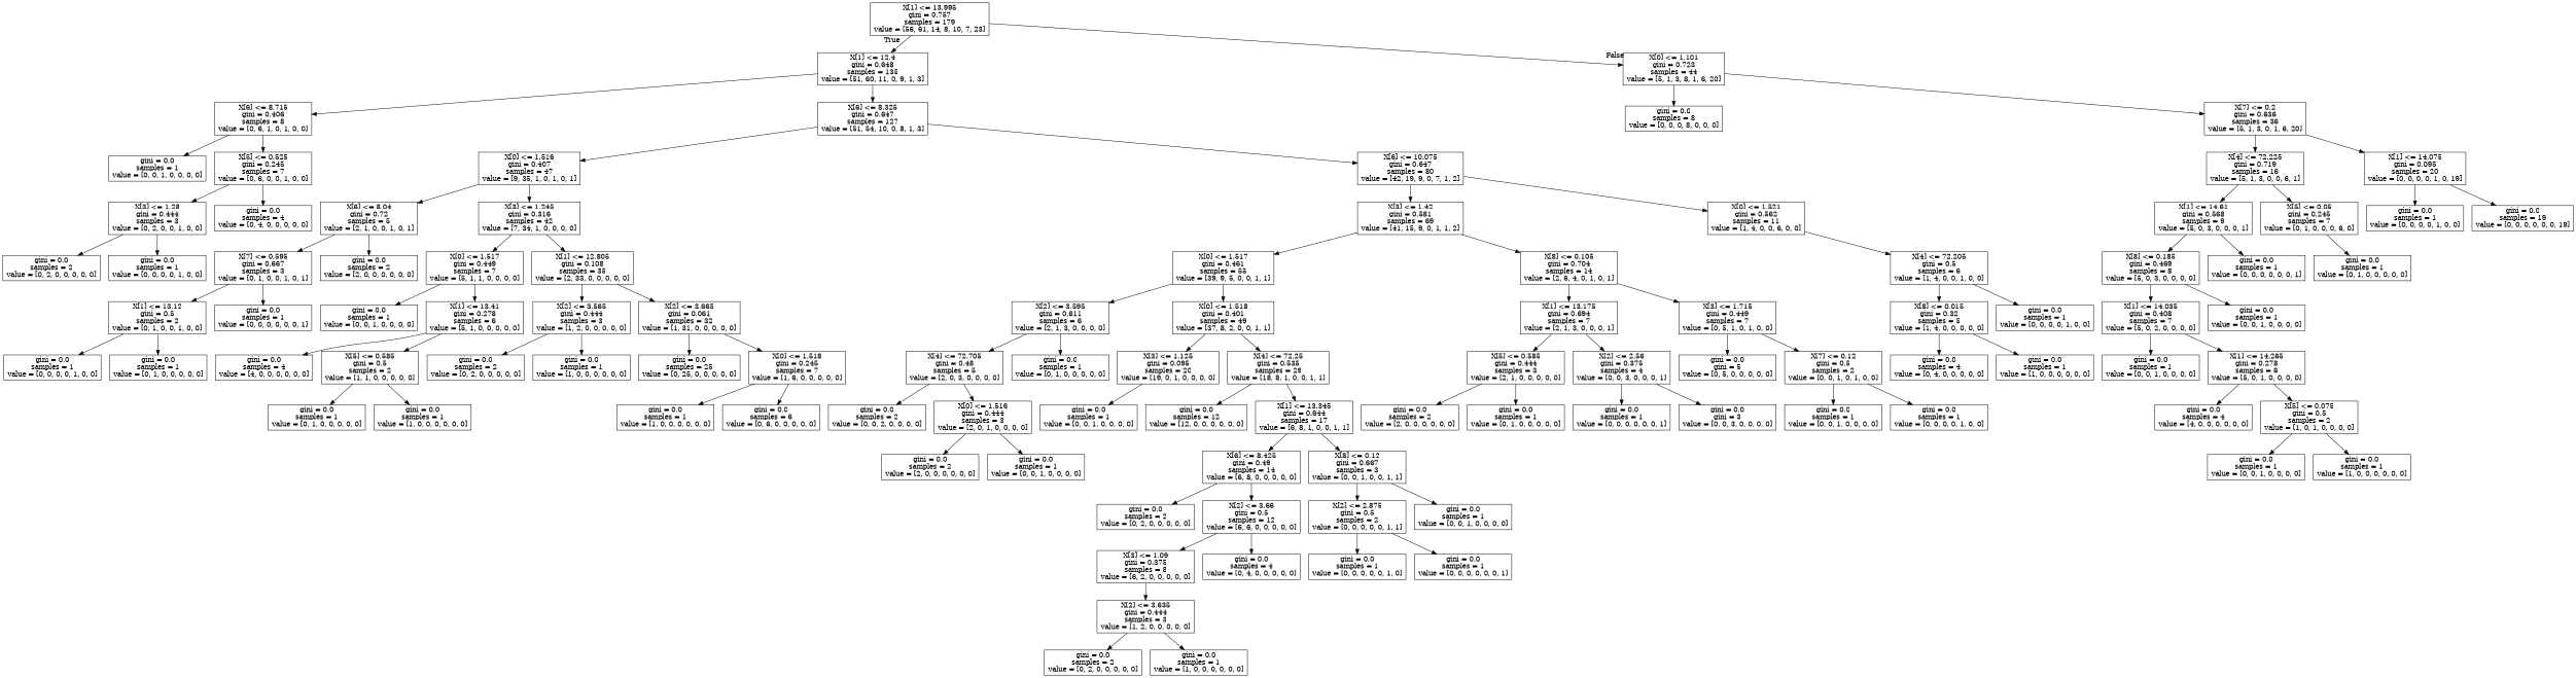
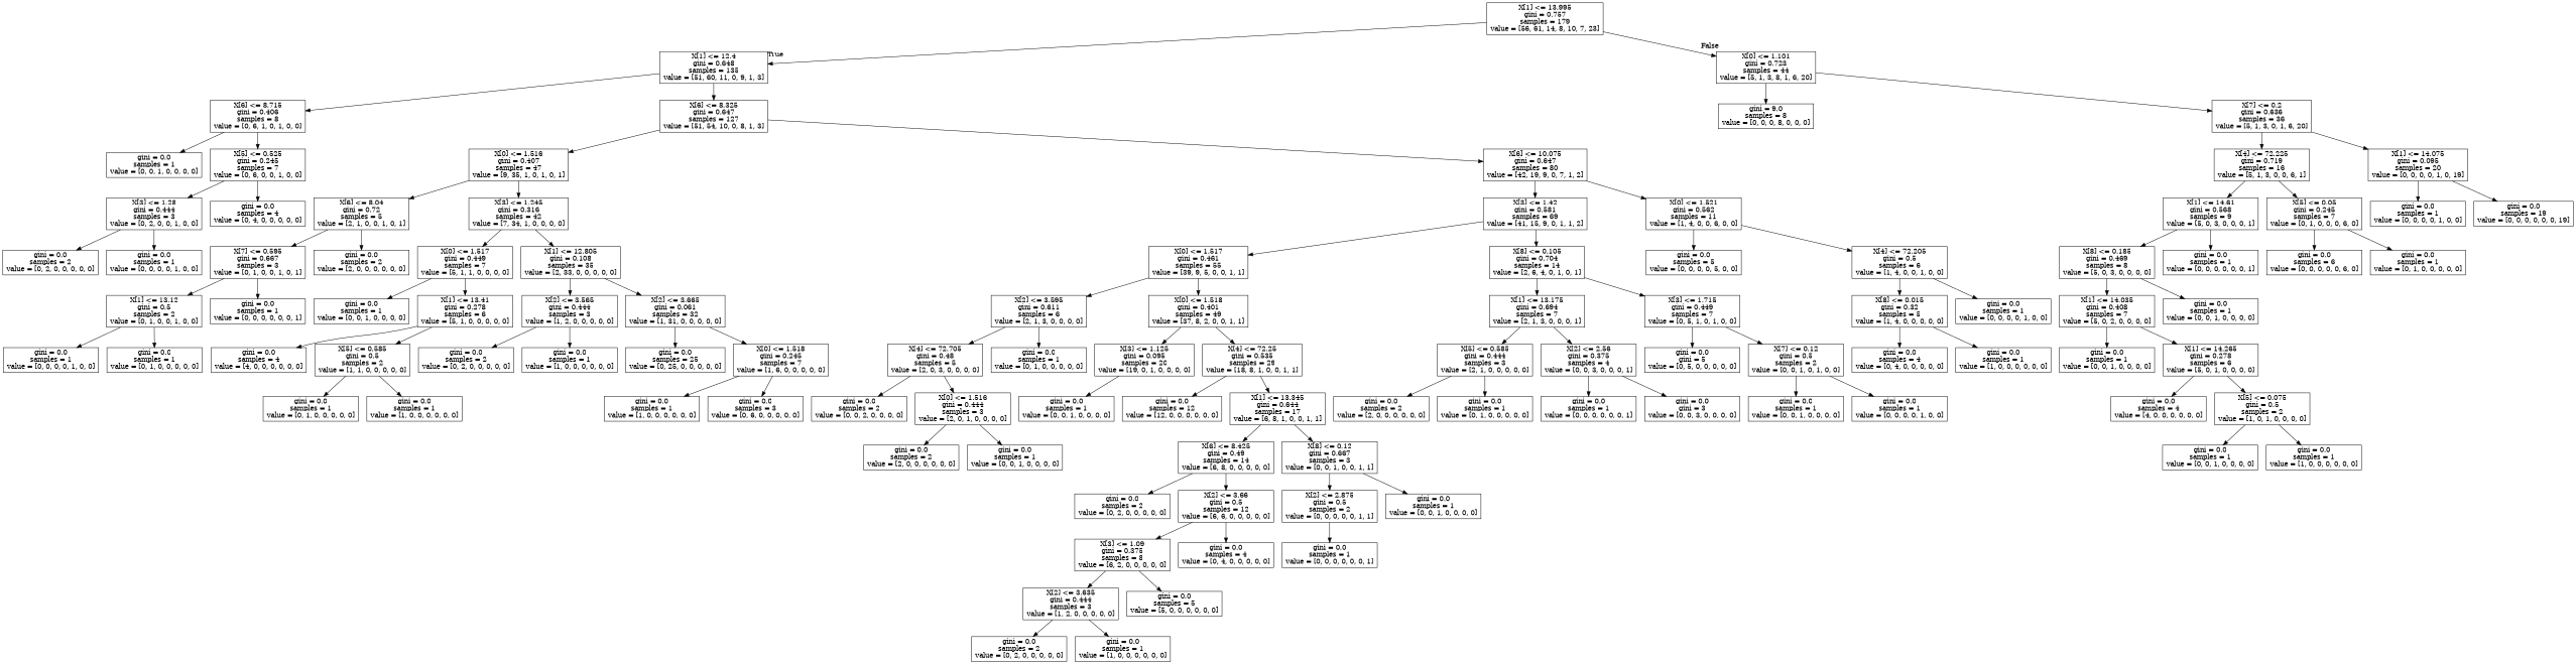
  digraph {
    node [shape=box]
    n1 [label="X[1] <= 13.995\ngini = 0.757\nsamples = 179\nvalue = [56, 61, 14, 8, 10, 7, 23]"]
    n2 [label="X[1] <= 12.4\ngini = 0.648\nsamples = 135\nvalue = [51, 60, 11, 0, 9, 1, 3]"]
    n3 [label="X[0] <= 1.101\ngini = 0.723\nsamples = 44\nvalue = [5, 1, 3, 8, 1, 6, 20]"]
    n4 [label="X[6] <= 8.715\ngini = 0.406\nsamples = 8\nvalue = [0, 6, 1, 0, 1, 0, 0]"]
    n5 [label="X[6] <= 8.325\ngini = 0.647\nsamples = 127\nvalue = [51, 54, 10, 0, 8, 1, 3]"]
-   n6 [label="gini = 0.0\nsamples = 8\nvalue = [0, 0, 0, 8, 0, 0, 0]"]
+   n6 [label="gini = 9.0\nsamples = 8\nvalue = [0, 0, 0, 8, 0, 0, 0]"]
    n7 [label="X[7] <= 0.2\ngini = 0.636\nsamples = 36\nvalue = [5, 1, 3, 0, 1, 6, 20]"]
    n8 [label="gini = 0.0\nsamples = 1\nvalue = [0, 0, 1, 0, 0, 0, 0]"]
    n9 [label="X[5] <= 0.525\ngini = 0.245\nsamples = 7\nvalue = [0, 6, 0, 0, 1, 0, 0]"]
    n10 [label="X[0] <= 1.516\ngini = 0.407\nsamples = 47\nvalue = [9, 35, 1, 0, 1, 0, 1]"]
    n11 [label="X[6] <= 10.075\ngini = 0.647\nsamples = 80\nvalue = [42, 19, 9, 0, 7, 1, 2]"]
    n12 [label="X[3] <= 1.28\ngini = 0.444\nsamples = 3\nvalue = [0, 2, 0, 0, 1, 0, 0]"]
    n13 [label="gini = 0.0\nsamples = 4\nvalue = [0, 4, 0, 0, 0, 0, 0]"]
    n14 [label="gini = 0.0\nsamples = 2\nvalue = [0, 2, 0, 0, 0, 0, 0]"]
    n15 [label="gini = 0.0\nsamples = 1\nvalue = [0, 0, 0, 0, 1, 0, 0]"]
    n16 [label="X[6] <= 8.04\ngini = 0.72\nsamples = 5\nvalue = [2, 1, 0, 0, 1, 0, 1]"]
    n17 [label="X[3] <= 1.245\ngini = 0.316\nsamples = 42\nvalue = [7, 34, 1, 0, 0, 0, 0]"]
    n18 [label="X[3] <= 1.42\ngini = 0.581\nsamples = 69\nvalue = [41, 15, 9, 0, 1, 1, 2]"]
    n19 [label="X[0] <= 1.521\ngini = 0.562\nsamples = 11\nvalue = [1, 4, 0, 0, 6, 0, 0]"]
    n20 [label="X[7] <= 0.595\ngini = 0.667\nsamples = 3\nvalue = [0, 1, 0, 0, 1, 0, 1]"]
    n21 [label="gini = 0.0\nsamples = 2\nvalue = [2, 0, 0, 0, 0, 0, 0]"]
    n22 [label="X[0] <= 1.517\ngini = 0.449\nsamples = 7\nvalue = [5, 1, 1, 0, 0, 0, 0]"]
    n23 [label="X[1] <= 12.805\ngini = 0.108\nsamples = 35\nvalue = [2, 33, 0, 0, 0, 0, 0]"]
    n24 [label="X[1] <= 13.12\ngini = 0.5\nsamples = 2\nvalue = [0, 1, 0, 0, 1, 0, 0]"]
    n25 [label="gini = 0.0\nsamples = 1\nvalue = [0, 0, 0, 0, 0, 0, 1]"]
    n26 [label="gini = 0.0\nsamples = 1\nvalue = [0, 0, 0, 0, 1, 0, 0]"]
    n27 [label="gini = 0.0\nsamples = 1\nvalue = [0, 1, 0, 0, 0, 0, 0]"]
    n28 [label="gini = 0.0\nsamples = 1\nvalue = [0, 0, 1, 0, 0, 0, 0]"]
    n29 [label="X[1] <= 13.41\ngini = 0.278\nsamples = 6\nvalue = [5, 1, 0, 0, 0, 0, 0]"]
    n30 [label="X[2] <= 3.565\ngini = 0.444\nsamples = 3\nvalue = [1, 2, 0, 0, 0, 0, 0]"]
    n31 [label="X[2] <= 3.665\ngini = 0.061\nsamples = 32\nvalue = [1, 31, 0, 0, 0, 0, 0]"]
    n32 [label="gini = 0.0\nsamples = 4\nvalue = [4, 0, 0, 0, 0, 0, 0]"]
    n33 [label="X[5] <= 0.585\ngini = 0.5\nsamples = 2\nvalue = [1, 1, 0, 0, 0, 0, 0]"]
    n34 [label="gini = 0.0\nsamples = 1\nvalue = [0, 1, 0, 0, 0, 0, 0]"]
    n35 [label="gini = 0.0\nsamples = 1\nvalue = [1, 0, 0, 0, 0, 0, 0]"]
    n36 [label="gini = 0.0\nsamples = 2\nvalue = [0, 2, 0, 0, 0, 0, 0]"]
    n37 [label="gini = 0.0\nsamples = 1\nvalue = [1, 0, 0, 0, 0, 0, 0]"]
    n38 [label="gini = 0.0\nsamples = 25\nvalue = [0, 25, 0, 0, 0, 0, 0]"]
    n39 [label="X[0] <= 1.518\ngini = 0.245\nsamples = 7\nvalue = [1, 6, 0, 0, 0, 0, 0]"]
    n40 [label="gini = 0.0\nsamples = 1\nvalue = [1, 0, 0, 0, 0, 0, 0]"]
-   n41 [label="gini = 0.0\nsamples = 6\nvalue = [0, 6, 0, 0, 0, 0, 0]"]
+   n41 [label="gini = 0.0\nsamples = 3\nvalue = [0, 6, 0, 0, 0, 0, 0]"]
    n42 [label="X[0] <= 1.517\ngini = 0.461\nsamples = 55\nvalue = [39, 9, 5, 0, 0, 1, 1]"]
    n43 [label="X[8] <= 0.105\ngini = 0.704\nsamples = 14\nvalue = [2, 6, 4, 0, 1, 0, 1]"]
+   n44 [label="gini = 0.0\nsamples = 5\nvalue = [0, 0, 0, 0, 5, 0, 0]"]
    n45 [label="X[4] <= 72.205\ngini = 0.5\nsamples = 6\nvalue = [1, 4, 0, 0, 1, 0, 0]"]
    n46 [label="X[2] <= 3.595\ngini = 0.611\nsamples = 6\nvalue = [2, 1, 3, 0, 0, 0, 0]"]
    n47 [label="X[0] <= 1.518\ngini = 0.401\nsamples = 49\nvalue = [37, 8, 2, 0, 0, 1, 1]"]
    n48 [label="X[1] <= 13.175\ngini = 0.694\nsamples = 7\nvalue = [2, 1, 3, 0, 0, 0, 1]"]
    n49 [label="X[3] <= 1.715\ngini = 0.449\nsamples = 7\nvalue = [0, 5, 1, 0, 1, 0, 0]"]
    n50 [label="X[4] <= 72.705\ngini = 0.48\nsamples = 5\nvalue = [2, 0, 3, 0, 0, 0, 0]"]
    n51 [label="gini = 0.0\nsamples = 1\nvalue = [0, 1, 0, 0, 0, 0, 0]"]
    n52 [label="X[3] <= 1.125\ngini = 0.095\nsamples = 20\nvalue = [19, 0, 1, 0, 0, 0, 0]"]
    n53 [label="X[4] <= 72.25\ngini = 0.535\nsamples = 29\nvalue = [18, 8, 1, 0, 0, 1, 1]"]
    n54 [label="gini = 0.0\nsamples = 2\nvalue = [0, 0, 2, 0, 0, 0, 0]"]
    n55 [label="X[0] <= 1.516\ngini = 0.444\nsamples = 3\nvalue = [2, 0, 1, 0, 0, 0, 0]"]
    n56 [label="gini = 0.0\nsamples = 2\nvalue = [2, 0, 0, 0, 0, 0, 0]"]
    n57 [label="gini = 0.0\nsamples = 1\nvalue = [0, 0, 1, 0, 0, 0, 0]"]
    n58 [label="gini = 0.0\nsamples = 1\nvalue = [0, 0, 1, 0, 0, 0, 0]"]
    n59 [label="gini = 0.0\nsamples = 12\nvalue = [12, 0, 0, 0, 0, 0, 0]"]
    n60 [label="X[1] <= 13.345\ngini = 0.644\nsamples = 17\nvalue = [6, 8, 1, 0, 0, 1, 1]"]
    n61 [label="X[6] <= 8.425\ngini = 0.49\nsamples = 14\nvalue = [6, 8, 0, 0, 0, 0, 0]"]
    n62 [label="X[8] <= 0.12\ngini = 0.667\nsamples = 3\nvalue = [0, 0, 1, 0, 0, 1, 1]"]
    n63 [label="gini = 0.0\nsamples = 2\nvalue = [0, 2, 0, 0, 0, 0, 0]"]
    n64 [label="X[2] <= 3.66\ngini = 0.5\nsamples = 12\nvalue = [6, 6, 0, 0, 0, 0, 0]"]
    n65 [label="X[2] <= 2.875\ngini = 0.5\nsamples = 2\nvalue = [0, 0, 0, 0, 0, 1, 1]"]
    n66 [label="gini = 0.0\nsamples = 1\nvalue = [0, 0, 1, 0, 0, 0, 0]"]
    n67 [label="X[3] <= 1.09\ngini = 0.375\nsamples = 8\nvalue = [6, 2, 0, 0, 0, 0, 0]"]
    n68 [label="gini = 0.0\nsamples = 4\nvalue = [0, 4, 0, 0, 0, 0, 0]"]
    n69 [label="X[2] <= 3.635\ngini = 0.444\nsamples = 3\nvalue = [1, 2, 0, 0, 0, 0, 0]"]
+   n70 [label="gini = 0.0\nsamples = 5\nvalue = [5, 0, 0, 0, 0, 0, 0]"]
    n71 [label="gini = 0.0\nsamples = 2\nvalue = [0, 2, 0, 0, 0, 0, 0]"]
    n72 [label="gini = 0.0\nsamples = 1\nvalue = [1, 0, 0, 0, 0, 0, 0]"]
-   n73 [label="gini = 0.0\nsamples = 1\nvalue = [0, 0, 0, 0, 0, 1, 0]"]
    n74 [label="gini = 0.0\nsamples = 1\nvalue = [0, 0, 0, 0, 0, 0, 1]"]
    n75 [label="X[5] <= 0.585\ngini = 0.444\nsamples = 3\nvalue = [2, 1, 0, 0, 0, 0, 0]"]
    n76 [label="X[2] <= 2.56\ngini = 0.375\nsamples = 4\nvalue = [0, 0, 3, 0, 0, 0, 1]"]
    n77 [label="gini = 0.0\ngini = 5\nvalue = [0, 5, 0, 0, 0, 0, 0]"]
    n78 [label="X[7] <= 0.12\ngini = 0.5\nsamples = 2\nvalue = [0, 0, 1, 0, 1, 0, 0]"]
    n79 [label="gini = 0.0\nsamples = 2\nvalue = [2, 0, 0, 0, 0, 0, 0]"]
    n80 [label="gini = 0.0\nsamples = 1\nvalue = [0, 1, 0, 0, 0, 0, 0]"]
    n81 [label="gini = 0.0\nsamples = 1\nvalue = [0, 0, 0, 0, 0, 0, 1]"]
    n82 [label="gini = 0.0\ngini = 3\nvalue = [0, 0, 3, 0, 0, 0, 0]"]
    n83 [label="gini = 0.0\nsamples = 1\nvalue = [0, 0, 1, 0, 0, 0, 0]"]
    n84 [label="gini = 0.0\nsamples = 1\nvalue = [0, 0, 0, 0, 1, 0, 0]"]
    n85 [label="X[8] <= 0.015\ngini = 0.32\nsamples = 5\nvalue = [1, 4, 0, 0, 0, 0, 0]"]
    n86 [label="gini = 0.0\nsamples = 1\nvalue = [0, 0, 0, 0, 1, 0, 0]"]
    n87 [label="gini = 0.0\nsamples = 4\nvalue = [0, 4, 0, 0, 0, 0, 0]"]
    n88 [label="gini = 0.0\nsamples = 1\nvalue = [1, 0, 0, 0, 0, 0, 0]"]
    n89 [label="X[4] <= 72.225\ngini = 0.719\nsamples = 16\nvalue = [5, 1, 3, 0, 0, 6, 1]"]
    n90 [label="X[1] <= 14.075\ngini = 0.095\nsamples = 20\nvalue = [0, 0, 0, 0, 1, 0, 19]"]
    n91 [label="X[1] <= 14.61\ngini = 0.568\nsamples = 9\nvalue = [5, 0, 3, 0, 0, 0, 1]"]
    n92 [label="X[5] <= 0.05\ngini = 0.245\nsamples = 7\nvalue = [0, 1, 0, 0, 0, 6, 0]"]
    n93 [label="gini = 0.0\nsamples = 1\nvalue = [0, 0, 0, 0, 1, 0, 0]"]
    n94 [label="gini = 0.0\nsamples = 19\nvalue = [0, 0, 0, 0, 0, 0, 19]"]
    n95 [label="X[8] <= 0.185\ngini = 0.469\nsamples = 8\nvalue = [5, 0, 3, 0, 0, 0, 0]"]
    n96 [label="gini = 0.0\nsamples = 1\nvalue = [0, 0, 0, 0, 0, 0, 1]"]
+   n97 [label="gini = 0.0\nsamples = 6\nvalue = [0, 0, 0, 0, 0, 6, 0]"]
    n98 [label="gini = 0.0\nsamples = 1\nvalue = [0, 1, 0, 0, 0, 0, 0]"]
    n99 [label="X[1] <= 14.035\ngini = 0.408\nsamples = 7\nvalue = [5, 0, 2, 0, 0, 0, 0]"]
    n100 [label="gini = 0.0\nsamples = 1\nvalue = [0, 0, 1, 0, 0, 0, 0]"]
    n101 [label="gini = 0.0\nsamples = 1\nvalue = [0, 0, 1, 0, 0, 0, 0]"]
    n102 [label="X[1] <= 14.265\ngini = 0.278\nsamples = 6\nvalue = [5, 0, 1, 0, 0, 0, 0]"]
    n103 [label="gini = 0.0\nsamples = 4\nvalue = [4, 0, 0, 0, 0, 0, 0]"]
    n104 [label="X[5] <= 0.075\ngini = 0.5\nsamples = 2\nvalue = [1, 0, 1, 0, 0, 0, 0]"]
    n105 [label="gini = 0.0\nsamples = 1\nvalue = [0, 0, 1, 0, 0, 0, 0]"]
    n106 [label="gini = 0.0\nsamples = 1\nvalue = [1, 0, 0, 0, 0, 0, 0]"]
    n1 -> n2 [headlabel=True labelangle=45 labeldistance=2.5]
    n1 -> n3 [headlabel=False labelangle=-45 labeldistance=2.5]
    n2 -> n4
    n2 -> n5
    n3 -> n6
    n3 -> n7
    n4 -> n8
    n4 -> n9
    n5 -> n10
    n5 -> n11
    n7 -> n89
    n7 -> n90
    n9 -> n12
    n9 -> n13
    n10 -> n16
    n10 -> n17
    n11 -> n18
    n11 -> n19
    n12 -> n14
    n12 -> n15
    n16 -> n20
    n16 -> n21
    n17 -> n22
    n17 -> n23
    n18 -> n42
    n18 -> n43
+   n19 -> n44
    n19 -> n45
    n20 -> n24
    n20 -> n25
    n22 -> n28
    n22 -> n29
    n23 -> n30
    n23 -> n31
    n24 -> n26
    n24 -> n27
    n29 -> n32
    n29 -> n33
    n30 -> n36
    n30 -> n37
    n31 -> n38
    n31 -> n39
    n33 -> n34
    n33 -> n35
    n39 -> n40
    n39 -> n41
    n42 -> n46
    n42 -> n47
    n43 -> n48
    n43 -> n49
    n45 -> n85
    n45 -> n86
    n46 -> n50
    n46 -> n51
    n47 -> n52
    n47 -> n53
    n48 -> n75
    n48 -> n76
    n49 -> n77
    n49 -> n78
    n50 -> n54
    n50 -> n55
    n52 -> n58
    n53 -> n59
    n53 -> n60
    n55 -> n56
    n55 -> n57
    n60 -> n61
    n60 -> n62
    n61 -> n63
    n61 -> n64
    n62 -> n65
    n62 -> n66
    n64 -> n67
    n64 -> n68
-   n65 -> n73
    n65 -> n74
    n67 -> n69
+   n67 -> n70
    n69 -> n71
    n69 -> n72
    n75 -> n79
    n75 -> n80
    n76 -> n81
    n76 -> n82
    n78 -> n83
    n78 -> n84
    n85 -> n87
    n85 -> n88
    n89 -> n91
    n89 -> n92
    n90 -> n93
    n90 -> n94
    n91 -> n95
    n91 -> n96
+   n92 -> n97
    n92 -> n98
    n95 -> n99
    n95 -> n100
    n99 -> n101
    n99 -> n102
    n102 -> n103
    n102 -> n104
    n104 -> n105
    n104 -> n106
  }
